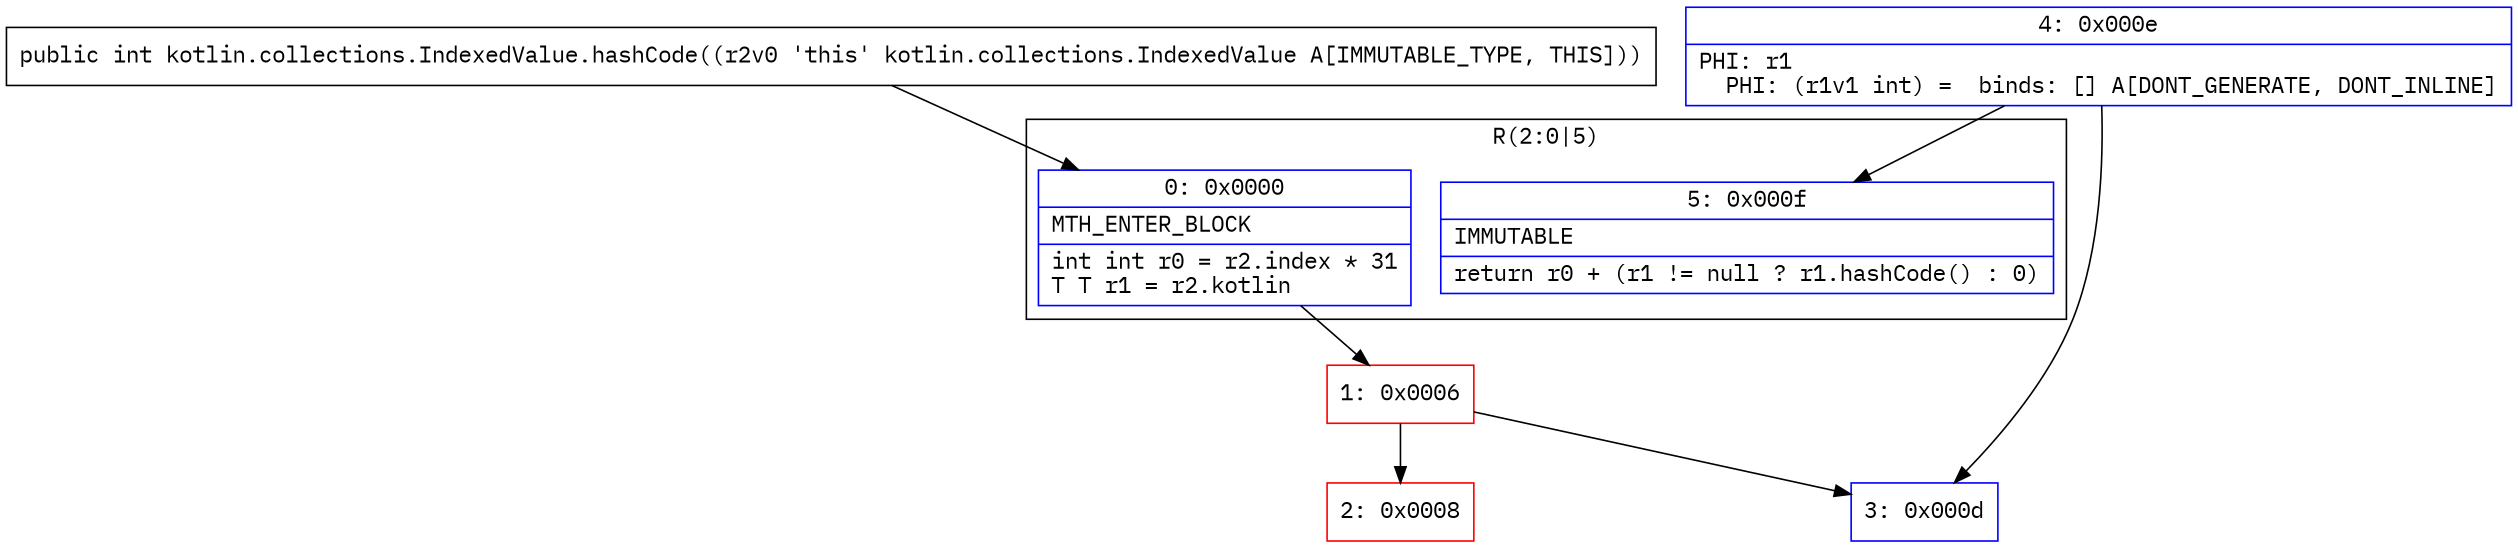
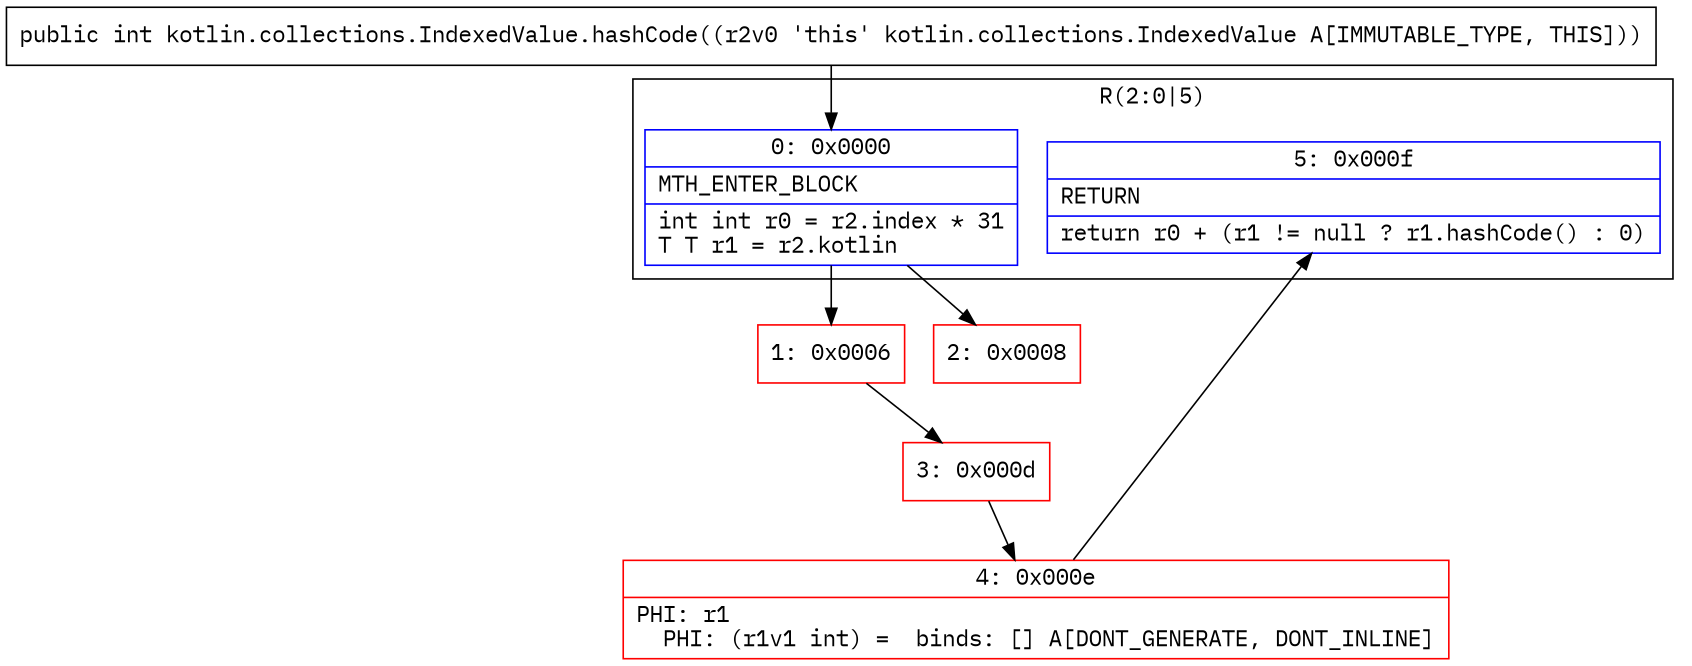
  digraph {
    fontname="IBM Plex Mono"
    node [color=red fontname="IBM Plex Mono" shape=record]
    edge [fontname="IBM Plex Mono"]
    n1 [color=blue label="{0\:\ 0x0000|MTH_ENTER_BLOCK\l|int int r0 = r2.index * 31\lT T r1 = r2.kotlin\l}"]
-   n2 [color=blue label="{5\:\ 0x000f|IMMUTABLE\l|return r0 + (r1 != null ? r1.hashCode() : 0)\l}"]
+   n2 [color=blue label="{5\:\ 0x000f|RETURN\l|return r0 + (r1 != null ? r1.hashCode() : 0)\l}"]
    n3 [label="{1\:\ 0x0006}"]
    n4 [label="{2\:\ 0x0008}"]
-   n5 [color=blue label="{3\:\ 0x000d}"]
-   n6 [color=blue label="{4\:\ 0x000e|PHI: r1 \l  PHI: (r1v1 int) =  binds: [] A[DONT_GENERATE, DONT_INLINE]\l}"]
+   n5 [label="{3\:\ 0x000d}"]
+   n6 [label="{4\:\ 0x000e|PHI: r1 \l  PHI: (r1v1 int) =  binds: [] A[DONT_GENERATE, DONT_INLINE]\l}"]
    n7 [label="{public int kotlin.collections.IndexedValue.hashCode((r2v0 'this' kotlin.collections.IndexedValue A[IMMUTABLE_TYPE, THIS])) }" color=""]
    subgraph cluster_1 {
      label="R(2:0|5)"
      n1
      n2
    }
    n1 -> n3
-   n3 -> n4
+   n1 -> n4
    n3 -> n5
-   n6 -> n5
+   n5 -> n6
    n6 -> n2
    n7 -> n1
  }
